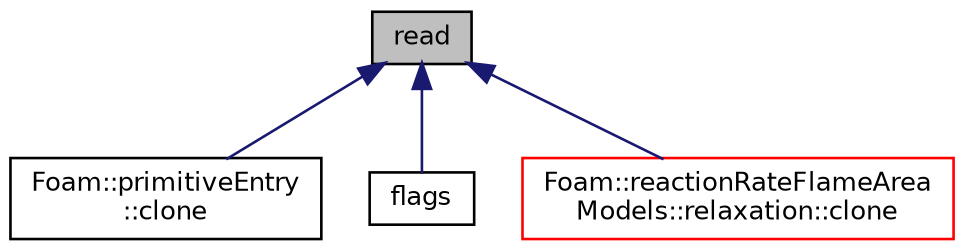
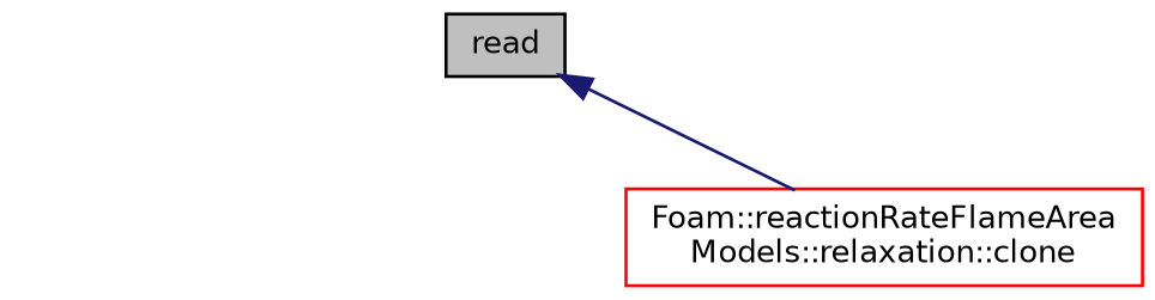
  digraph {
    rankdir=TB
    node [color=black fontname=Helvetica fontsize=10 shape=record]
    edge [color=midnightblue dir=back fontname=Helvetica fontsize=10 labelfontname=Helvetica labelfontsize=10 style=solid]
    n1 [fillcolor=grey75 fontcolor=black height=0.2 label=read style=filled width=0.4]
-   n2 [height=0.2 label="Foam::primitiveEntry\l::clone" width=0.4]
-   n3 [height=0.2 label=flags width=0.4]
    n4 [color=red height=0.2 label="Foam::reactionRateFlameArea\lModels::relaxation::clone" width=0.4]
-   n1 -> n2
-   n1 -> n3
    n1 -> n4
  }
